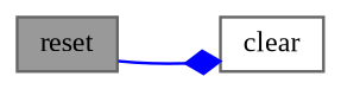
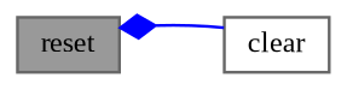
  digraph {
    rankdir=LR
    fontname="Liberation Serif"
    node [fontname="Liberation Serif" fontsize=10 shape=box style=filled]
    n1 [color=gray40 fillcolor=grey60 fontcolor=black height=0.2 label=reset width=0.4]
    n2 [color=grey40 fillcolor=white height=0.2 label=clear width=0.4]
-   n1 -> n2 [color=blue fontname="Liberation Serif" fontsize=10 labelfontname=Helvetica labelfontsize=10 style=solid arrowhead=diamond]
+   n2 -> n1 [color=blue fontname="Liberation Serif" fontsize=10 labelfontname=Helvetica labelfontsize=10 style=solid arrowhead=diamond]
  }
